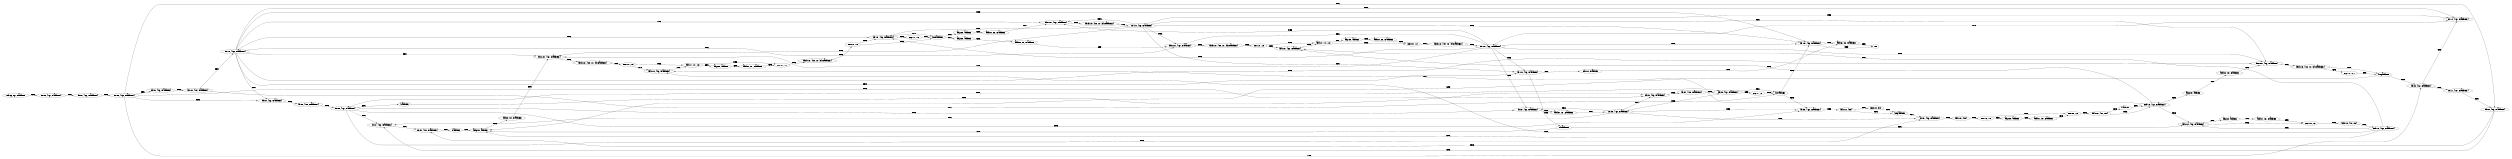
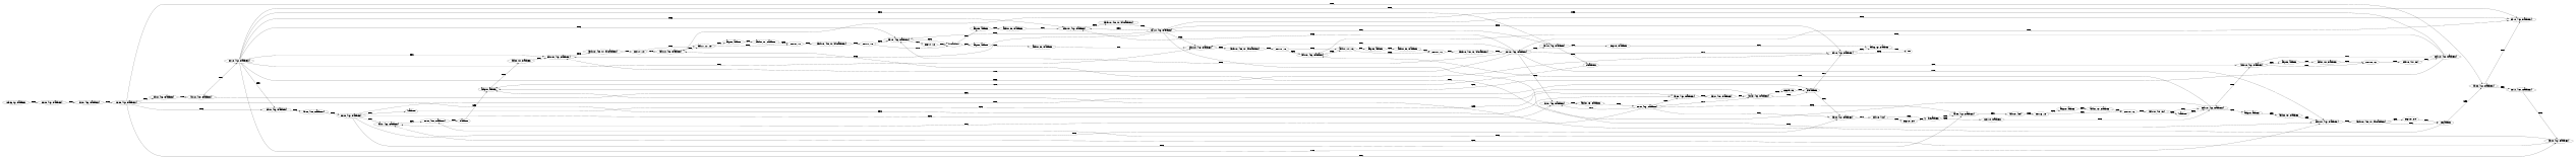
  digraph {
    rankdir=LR
    n1 [label="sub sp , sp , # address"]
    n2 [label="str x0 , [ sp , # address ]"]
    n3 [label="ldr x0 , [ sp , # address ]"]
    n4 [label="str x0 , [ sp , # address ]"]
    n5 [label="ldr x0 , [ sp , # address ]"]
    n6 [label="ldr x0 , [ sp , # address ]"]
    n7 [label="ldr x0 , [ sp , # address ]"]
    n8 [label="ldr x0 , [ sp , # address ]"]
    n9 [label="ldr x0 , [ sp , # address ]"]
    n10 [label="ldr w0 , [ x0 , # address ]"]
    n11 [label="ldr x0 , [ x0 , # address ]"]
    n12 [label="ldr x1 , [ x0 , # address ]"]
    n13 [label="ldr w1 , [ sp , # address ]"]
    n14 [label="str w1 , [ x0 , # address ]"]
    n15 [label="ldr x1 , [ sp , # address ]"]
    n16 [label="str x1 , [ x0 , # address ]"]
    n17 [label="str w0 , [ sp , # address ]"]
    n18 [label="b.hi address"]
    n19 [label="ldr w0 , [ sp , # address ]"]
    n20 [label="ldrsw x1 , [ sp , # address ]"]
    n21 [label="ldr w0 , [ sp , # address ]"]
    n22 [label="ldrsw x1 , [ sp , # address ]"]
    n23 [label="ldrsw x1 , [ sp , # address ]"]
    n24 [label="ldr w0 , [ sp , # address ]"]
    n25 [label="ldrsw x1 , [ sp , # address ]"]
    n26 [label="add sp , sp , # address"]
    n27 [label=ret]
    n28 [label="ldrsh w0 , [ x0 , x1 , lsl # address ]"]
    n29 [label="b.ne address"]
    n30 [label="cmp w1 , w0"]
    n31 [label="ldrsh w0 , [ x0 , x1 , lsl # address ]"]
    n32 [label="ldrsh w0 , [ x0 , x1 , lsl # address ]"]
-   n33 [label="sub w0 , # address"]
+   n33 [label="cmp w0 , # address"]
    n34 [label="b.le address"]
    n35 [label="ldrsh w0 , [ x0 , x1 , lsl # address ]"]
    n36 [label="str x0 , [ sp , # address ]"]
    n37 [label="b address"]
    n38 [label="ldr x0 , [ sp , # address ]"]
    n39 [label="ldr x0 , [ sp , # address ]"]
    n40 [label="ldr x0 , [ sp , # address ]"]
    n41 [label="ldr x0 , [ sp , # address ]"]
-   n42 [label="cmp x1 , x0"]
+   n42 [label="cmp x9 , x0"]
    n43 [label="ldrb w0 , [ x0 ]"]
    n44 [label="ldrb w0 , [ x0 ]"]
    n45 [label="add x0 , x0 , # address"]
    n46 [label="cmp w0 , # 0"]
    n47 [label="b.eq address"]
+   n48 [label="mov w0 , # address"]
    n49 [label="strb w0 , [ sp , # address ]"]
    n50 [label="ldrb w0 , [ sp , # address ]"]
    n51 [label="adrp x0 , address"]
    n52 [label="ldrb w2 , [ sp , # address ]"]
    n53 [label="ldrb w0 , [ sp , # address ]"]
    n54 [label="mov w2 , w0"]
    n55 [label="add w1 , w1 , w0"]
    n56 [label="add x0 , x0 , # address"]
    n57 [label="adrp x0 , address"]
    n58 [label="sxtw x0 , w2"]
    n59 [label="add w1 , w1 , w0"]
    n60 [label="adrp x0 , address"]
    n61 [label="sxtw x0 , w2"]
    n62 [label="add x1 , x0 , # address"]
    n63 [label="ldrb w0 , [ x1 , x0 ]"]
    n64 [label="b address"]
    n65 [label="adrp x0 , address"]
    n66 [label="add x0 , x0 , # address"]
    n67 [label="mov w1 , w0"]
    n68 [label="adrp x0 , address"]
    n69 [label="sxtw x1 , w1"]
    n70 [label="add x0 , x0 , # address"]
    n71 [label="ldrsh w0 , [ x0 , x1 , lsl # address ]"]
    n72 [label="mov w1 , w0"]
    n73 [label="adrp x0 , address"]
    n74 [label="adrp x0 , address"]
    n75 [label="add x0 , x0 , # address"]
    n76 [label="add x0 , x0 , # address"]
    n77 [label="b address"]
    n78 [label="cmp w0 , # 0"]
    n79 [label="b.eq address"]
    n80 [label="str w0 , [ sp , # address ]"]
    n81 [label="add x1 , x0 , # address"]
    n82 [label="ldrb w0 , [ x1 , x0 ]"]
    n83 [label="mov w1 , w0"]
    n84 [label="adrp x0 , address"]
    n85 [label="sxtw x1 , w1"]
    n86 [label="add x0 , x0 , # address"]
    n87 [label="ldrsh w0 , [ x0 , x1 , lsl # address ]"]
    n88 [label="str w0 , [ sp , # address ]"]
    n89 [label="str x0 , [ sp , # address ]"]
    n90 [label="strb w0 , [ sp , # address ]"]
    n1 -> n2 [label=CFG]
    n2 -> n3 [label=DFG]
    n3 -> n4 [label=DFG]
    n4 -> n5 [label=DFG]
    n4 -> n6 [label=DFG]
    n4 -> n7 [label=DFG]
    n4 -> n8 [label=DFG]
    n4 -> n9 [label=DFG]
    n5 -> n10 [label=DFG]
    n6 -> n11 [label=DFG]
    n7 -> n12 [label=DFG]
    n8 -> n13 [label=CFG]
    n8 -> n14 [label=DFG]
    n9 -> n15 [label=CFG]
    n9 -> n16 [label=DFG]
    n10 -> n17 [label=DFG]
    n10 -> n18 [label=DFG]
    n11 -> n36 [label=DFG]
    n12 -> n38 [label=CFG]
    n14 -> n9 [label=CFG]
    n15 -> n16 [label=CFG]
    n16 -> n77 [label=CFG]
    n17 -> n6 [label=CFG]
    n17 -> n13 [label=DFG]
    n17 -> n19 [label=DFG]
    n17 -> n20 [label=DFG]
    n17 -> n21 [label=DFG]
    n17 -> n22 [label=DFG]
    n17 -> n23 [label=DFG]
    n17 -> n24 [label=DFG]
    n17 -> n25 [label=DFG]
    n18 -> n19 [label=CFG]
    n18 -> n39 [label=CFG]
    n19 -> n26 [label=CFG]
    n19 -> n27 [label=DFG]
    n20 -> n28 [label=DFG]
    n21 -> n29 [label=DFG]
    n21 -> n30 [label=CFG]
    n22 -> n31 [label=DFG]
    n23 -> n32 [label=DFG]
    n24 -> n33 [label=CFG]
    n24 -> n34 [label=DFG]
    n25 -> n35 [label=DFG]
    n26 -> n27 [label=CFG]
    n28 -> n67 [label=DFG]
    n29 -> n73 [label=CFG]
    n29 -> n74 [label=CFG]
    n30 -> n29 [label=DFG]
    n31 -> n78 [label=CFG]
    n31 -> n79 [label=DFG]
    n32 -> n80 [label=DFG]
    n33 -> n26 [label=CFG]
    n34 -> n52 [label=CFG]
    n34 -> n65 [label=CFG]
    n35 -> n83 [label=DFG]
    n36 -> n15 [label=DFG]
    n36 -> n37 [label=CFG]
    n36 -> n38 [label=DFG]
    n36 -> n39 [label=DFG]
    n36 -> n40 [label=DFG]
    n36 -> n41 [label=DFG]
    n37 -> n7 [label=CFG]
    n38 -> n18 [label=DFG]
    n38 -> n42 [label=CFG]
    n39 -> n43 [label=DFG]
    n40 -> n44 [label=DFG]
    n41 -> n45 [label=DFG]
    n42 -> n18 [label=DFG]
    n43 -> n46 [label=CFG]
    n43 -> n47 [label=DFG]
    n44 -> n54 [label=DFG]
    n45 -> n89 [label=DFG]
    n46 -> n47 [label=CFG]
    n47 -> n40 [label=CFG]
+   n47 -> n48 [label=CFG]
+   n48 -> n49 [label=DFG]
    n49 -> n50 [label=DFG]
    n49 -> n51 [label=CFG]
    n49 -> n52 [label=DFG]
    n49 -> n53 [label=DFG]
    n50 -> n55 [label=DFG]
    n51 -> n56 [label=CFG]
    n52 -> n57 [label=CFG]
    n52 -> n58 [label=DFG]
    n53 -> n59 [label=DFG]
    n54 -> n60 [label=CFG]
    n54 -> n61 [label=DFG]
    n55 -> n68 [label=CFG]
    n55 -> n69 [label=DFG]
    n56 -> n22 [label=CFG]
    n57 -> n81 [label=CFG]
    n58 -> n82 [label=DFG]
    n59 -> n84 [label=CFG]
    n59 -> n85 [label=DFG]
    n60 -> n62 [label=CFG]
    n61 -> n63 [label=DFG]
    n62 -> n61 [label=CFG]
    n63 -> n49 [label=DFG]
    n63 -> n64 [label=CFG]
    n64 -> n49 [label=CFG]
    n65 -> n66 [label=CFG]
    n66 -> n20 [label=CFG]
    n67 -> n50 [label=CFG]
    n67 -> n55 [label=DFG]
    n68 -> n70 [label=CFG]
    n69 -> n71 [label=DFG]
    n70 -> n69 [label=CFG]
    n71 -> n72 [label=DFG]
    n72 -> n21 [label=CFG]
    n72 -> n29 [label=DFG]
    n73 -> n75 [label=CFG]
    n74 -> n76 [label=CFG]
    n75 -> n23 [label=CFG]
    n76 -> n25 [label=CFG]
    n77 -> n65 [label=CFG]
    n78 -> n79 [label=CFG]
    n79 -> n8 [label=CFG]
    n79 -> n65 [label=CFG]
    n80 -> n13 [label=DFG]
    n80 -> n19 [label=DFG]
    n80 -> n20 [label=DFG]
    n80 -> n21 [label=DFG]
    n80 -> n22 [label=DFG]
    n80 -> n23 [label=DFG]
    n80 -> n24 [label=DFG]
    n80 -> n25 [label=DFG]
    n81 -> n58 [label=CFG]
    n82 -> n90 [label=DFG]
    n83 -> n53 [label=CFG]
    n83 -> n59 [label=DFG]
    n84 -> n86 [label=CFG]
    n85 -> n87 [label=DFG]
    n86 -> n85 [label=CFG]
    n87 -> n88 [label=DFG]
    n88 -> n13 [label=DFG]
    n88 -> n19 [label=DFG]
    n88 -> n20 [label=DFG]
    n88 -> n21 [label=DFG]
    n88 -> n22 [label=DFG]
    n88 -> n23 [label=DFG]
    n88 -> n24 [label=DFG]
    n88 -> n25 [label=DFG]
    n88 -> n41 [label=CFG]
    n89 -> n7 [label=CFG]
    n89 -> n15 [label=DFG]
    n89 -> n38 [label=DFG]
    n89 -> n39 [label=DFG]
    n89 -> n40 [label=DFG]
    n89 -> n41 [label=DFG]
    n90 -> n50 [label=DFG]
    n90 -> n52 [label=DFG]
    n90 -> n53 [label=DFG]
    n90 -> n65 [label=CFG]
  }
